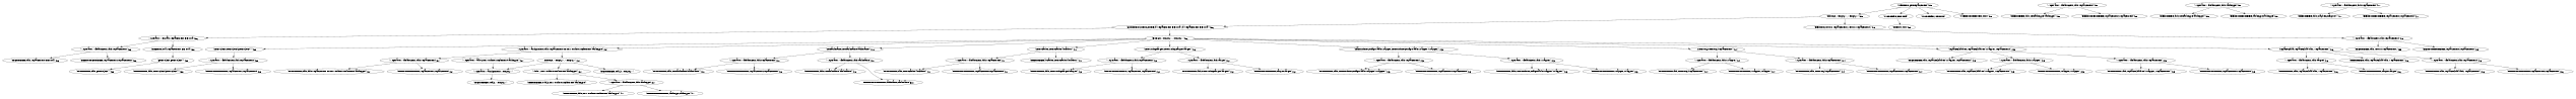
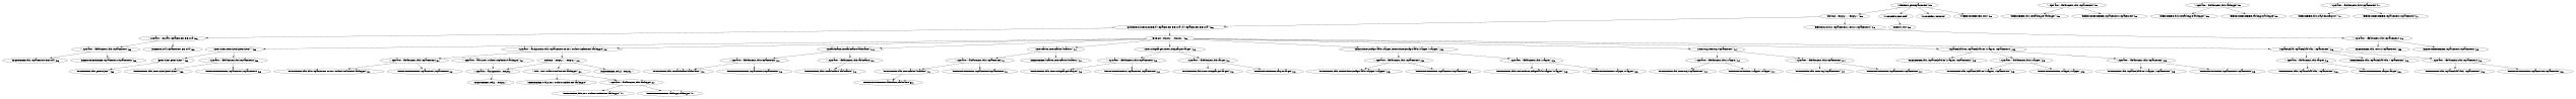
  digraph {
    n1 [label=<(METHOD,getReplacement)<SUB>405</SUB>>]
    n2 [label=<(BLOCK,&lt;empty&gt;,&lt;empty&gt;)<SUB>405</SUB>>]
    n3 [label=<(MODIFIER,PRIVATE)>]
    n4 [label=<(MODIFIER,VIRTUAL)>]
    n5 [label=<(METHOD_RETURN,ANY)<SUB>405</SUB>>]
    n6 [label=<(PARAM,this)<SUB>405</SUB>>]
    n7 [label=<(CONTROL_STRUCTURE,if (replacement == null),if (replacement == null))<SUB>406</SUB>>]
    n8 [label=<(RETURN,return replacement;,return replacement;)<SUB>419</SUB>>]
    n9 [label=<(&lt;operator&gt;.equals,replacement == null)<SUB>406</SUB>>]
    n10 [label=<(BLOCK,&lt;empty&gt;,&lt;empty&gt;)<SUB>406</SUB>>]
    n11 [label=<(&lt;operator&gt;.fieldAccess,this.replacement)<SUB>419</SUB>>]
    n12 [label=<(&lt;operator&gt;.fieldAccess,this.replacement)<SUB>406</SUB>>]
    n13 [label=<(LITERAL,null,replacement == null)<SUB>408</SUB>>]
    n14 [label=<(&lt;operator&gt;.assignment,this.replacement = new UnknownElement(taskType))<SUB>407</SUB>>]
    n15 [label=<(setProject,setProject(getProject()))<SUB>408</SUB>>]
    n16 [label=<(setTaskName,setTaskName(taskName))<SUB>410</SUB>>]
    n17 [label=<(setLocation,setLocation(location))<SUB>411</SUB>>]
    n18 [label=<(setOwningTarget,setOwningTarget(target))<SUB>412</SUB>>]
    n19 [label=<(setRuntimeConfigurableWrapper,setRuntimeConfigurableWrapper(wrapper))<SUB>413</SUB>>]
    n20 [label=<(setProxy,setProxy(replacement))<SUB>414</SUB>>]
    n21 [label=<(replaceChildren,replaceChildren(wrapper, replacement))<SUB>415</SUB>>]
    n22 [label=<(replaceChild,replaceChild(this, replacement))<SUB>416</SUB>>]
    n23 [label=<(IDENTIFIER,this,replacement == null)<SUB>406</SUB>>]
    n24 [label=<(FIELD_IDENTIFIER,replacement,replacement)<SUB>406</SUB>>]
    n25 [label=<(&lt;operator&gt;.fieldAccess,this.replacement)<SUB>407</SUB>>]
    n26 [label=<(BLOCK,&lt;empty&gt;,&lt;empty&gt;)<SUB>407</SUB>>]
    n27 [label=<(&lt;operator&gt;.fieldAccess,this.replacement)<SUB>408</SUB>>]
    n28 [label=<(getProject,getProject())<SUB>408</SUB>>]
    n29 [label=<(&lt;operator&gt;.fieldAccess,this.replacement)<SUB>410</SUB>>]
    n30 [label=<(&lt;operator&gt;.fieldAccess,this.taskName)<SUB>410</SUB>>]
    n31 [label=<(&lt;operator&gt;.fieldAccess,this.replacement)<SUB>411</SUB>>]
    n32 [label=<(IDENTIFIER,location,setLocation(location))<SUB>471</SUB>>]
    n33 [label=<(&lt;operator&gt;.fieldAccess,this.replacement)<SUB>412</SUB>>]
    n34 [label=<(&lt;operator&gt;.fieldAccess,this.target)<SUB>412</SUB>>]
    n35 [label=<(&lt;operator&gt;.fieldAccess,this.replacement)<SUB>413</SUB>>]
    n36 [label=<(&lt;operator&gt;.fieldAccess,this.wrapper)<SUB>413</SUB>>]
    n37 [label=<(&lt;operator&gt;.fieldAccess,this.wrapper)<SUB>414</SUB>>]
    n38 [label=<(&lt;operator&gt;.fieldAccess,this.replacement)<SUB>414</SUB>>]
    n39 [label=<(IDENTIFIER,this,replaceChildren(wrapper, replacement))<SUB>415</SUB>>]
    n40 [label=<(&lt;operator&gt;.fieldAccess,this.wrapper)<SUB>415</SUB>>]
    n41 [label=<(&lt;operator&gt;.fieldAccess,this.replacement)<SUB>415</SUB>>]
    n42 [label=<(&lt;operator&gt;.fieldAccess,this.target)<SUB>416</SUB>>]
    n43 [label=<(IDENTIFIER,this,replaceChild(this, replacement))<SUB>416</SUB>>]
    n44 [label=<(&lt;operator&gt;.fieldAccess,this.replacement)<SUB>416</SUB>>]
    n45 [label=<(IDENTIFIER,this,this.replacement = new UnknownElement(taskType))<SUB>407</SUB>>]
    n46 [label=<(FIELD_IDENTIFIER,replacement,replacement)<SUB>407</SUB>>]
    n47 [label=<(&lt;operator&gt;.assignment,&lt;empty&gt;)>]
    n48 [label=<(&lt;init&gt;,new UnknownElement(taskType))<SUB>407</SUB>>]
    n49 [label=<(IDENTIFIER,$obj2,&lt;empty&gt;)>]
    n50 [label=<(IDENTIFIER,$obj2,&lt;empty&gt;)>]
    n51 [label=<(IDENTIFIER,$obj2,new UnknownElement(taskType))>]
    n52 [label=<(&lt;operator&gt;.fieldAccess,this.taskType)<SUB>407</SUB>>]
    n53 [label=<(&lt;operator&gt;.alloc,new UnknownElement(taskType))<SUB>407</SUB>>]
    n54 [label=<(IDENTIFIER,this,new UnknownElement(taskType))<SUB>407</SUB>>]
    n55 [label=<(FIELD_IDENTIFIER,taskType,taskType)<SUB>407</SUB>>]
    n56 [label=<(IDENTIFIER,this,setProject(getProject()))<SUB>408</SUB>>]
    n57 [label=<(FIELD_IDENTIFIER,replacement,replacement)<SUB>408</SUB>>]
    n58 [label=<(IDENTIFIER,this,getProject())<SUB>408</SUB>>]
    n59 [label=<(&lt;operator&gt;.fieldAccess,this.replacement)<SUB>409</SUB>>]
    n60 [label=<(IDENTIFIER,this,setTaskType(taskType))<SUB>409</SUB>>]
    n61 [label=<(FIELD_IDENTIFIER,replacement,replacement)<SUB>409</SUB>>]
    n62 [label=<(&lt;operator&gt;.fieldAccess,this.taskType)<SUB>409</SUB>>]
    n63 [label=<(IDENTIFIER,this,setTaskType(taskType))<SUB>409</SUB>>]
    n64 [label=<(FIELD_IDENTIFIER,taskType,taskType)<SUB>409</SUB>>]
    n65 [label=<(IDENTIFIER,this,setTaskName(taskName))<SUB>410</SUB>>]
    n66 [label=<(FIELD_IDENTIFIER,replacement,replacement)<SUB>410</SUB>>]
    n67 [label=<(IDENTIFIER,this,setTaskName(taskName))<SUB>410</SUB>>]
    n68 [label=<(FIELD_IDENTIFIER,taskName,taskName)<SUB>510</SUB>>]
    n69 [label=<(IDENTIFIER,this,setLocation(location))<SUB>411</SUB>>]
    n70 [label=<(FIELD_IDENTIFIER,replacement,replacement)<SUB>411</SUB>>]
    n71 [label=<(IDENTIFIER,this,setOwningTarget(target))<SUB>412</SUB>>]
    n72 [label=<(FIELD_IDENTIFIER,replacement,replacement)<SUB>412</SUB>>]
    n73 [label=<(IDENTIFIER,this,setOwningTarget(target))<SUB>412</SUB>>]
    n74 [label=<(FIELD_IDENTIFIER,target,target)<SUB>412</SUB>>]
    n75 [label=<(IDENTIFIER,this,setRuntimeConfigurableWrapper(wrapper))<SUB>413</SUB>>]
    n76 [label=<(FIELD_IDENTIFIER,replacement,replacement)<SUB>413</SUB>>]
    n77 [label=<(IDENTIFIER,this,setRuntimeConfigurableWrapper(wrapper))<SUB>413</SUB>>]
    n78 [label=<(FIELD_IDENTIFIER,wrapper,wrapper)<SUB>413</SUB>>]
    n79 [label=<(IDENTIFIER,this,setProxy(replacement))<SUB>414</SUB>>]
    n80 [label=<(FIELD_IDENTIFIER,wrapper,wrapper)<SUB>414</SUB>>]
    n81 [label=<(IDENTIFIER,this,setProxy(replacement))<SUB>414</SUB>>]
    n82 [label=<(FIELD_IDENTIFIER,replacement,replacement)<SUB>414</SUB>>]
    n83 [label=<(IDENTIFIER,this,replaceChildren(wrapper, replacement))<SUB>415</SUB>>]
    n84 [label=<(FIELD_IDENTIFIER,wrapper,wrapper)<SUB>415</SUB>>]
    n85 [label=<(IDENTIFIER,this,replaceChildren(wrapper, replacement))<SUB>415</SUB>>]
    n86 [label=<(FIELD_IDENTIFIER,replacement,replacement)<SUB>415</SUB>>]
    n87 [label=<(IDENTIFIER,this,replaceChild(this, replacement))<SUB>416</SUB>>]
    n88 [label=<(FIELD_IDENTIFIER,target,target)<SUB>416</SUB>>]
    n89 [label=<(IDENTIFIER,this,replaceChild(this, replacement))<SUB>416</SUB>>]
    n90 [label=<(FIELD_IDENTIFIER,replacement,replacement)<SUB>416</SUB>>]
    n91 [label=<(&lt;operator&gt;.fieldAccess,this.replacement)<SUB>417</SUB>>]
    n92 [label=<(IDENTIFIER,this,maybeConfigure())<SUB>417</SUB>>]
    n93 [label=<(FIELD_IDENTIFIER,replacement,replacement)<SUB>417</SUB>>]
    n94 [label=<(IDENTIFIER,this,return replacement;)<SUB>499</SUB>>]
    n95 [label=<(FIELD_IDENTIFIER,replacement,replacement)<SUB>419</SUB>>]
    n1 -> n2
    n1 -> n3
    n1 -> n4
    n1 -> n5
    n2 -> n7
    n2 -> n8
    n3 -> n6
    n7 -> n9
    n7 -> n10
    n8 -> n11
    n9 -> n12
    n9 -> n13
    n10 -> n14
    n10 -> n15
    n10 -> n16
    n10 -> n17
    n10 -> n18
    n10 -> n19
    n10 -> n20
    n10 -> n21
    n10 -> n22
    n11 -> n94
    n11 -> n95
    n12 -> n23
    n12 -> n24
    n14 -> n25
    n14 -> n26
    n15 -> n27
-   n13 -> n28
+   n15 -> n28
    n16 -> n29
    n16 -> n30
    n17 -> n31
    n17 -> n32
    n18 -> n33
    n18 -> n34
    n19 -> n35
    n19 -> n36
    n20 -> n37
    n20 -> n38
    n21 -> n39
    n21 -> n40
    n21 -> n41
    n22 -> n42
    n22 -> n43
    n22 -> n44
    n25 -> n45
    n25 -> n46
    n26 -> n47
    n26 -> n48
    n26 -> n49
    n27 -> n56
    n27 -> n57
    n28 -> n58
    n29 -> n65
    n29 -> n66
    n30 -> n67
-   n30 -> n68
+   n69 -> n68
    n31 -> n69
    n31 -> n70
    n33 -> n71
    n33 -> n72
    n34 -> n73
    n34 -> n74
    n35 -> n75
    n35 -> n76
    n36 -> n77
    n36 -> n78
    n37 -> n79
    n37 -> n80
    n38 -> n81
    n38 -> n82
    n40 -> n83
    n40 -> n84
    n41 -> n85
    n41 -> n86
    n42 -> n87
    n42 -> n88
    n44 -> n89
    n44 -> n90
    n47 -> n50
    n48 -> n51
    n48 -> n52
    n52 -> n54
    n52 -> n55
    n53 -> n47
    n59 -> n60
    n59 -> n61
    n62 -> n63
    n62 -> n64
    n91 -> n92
    n91 -> n93
  }
